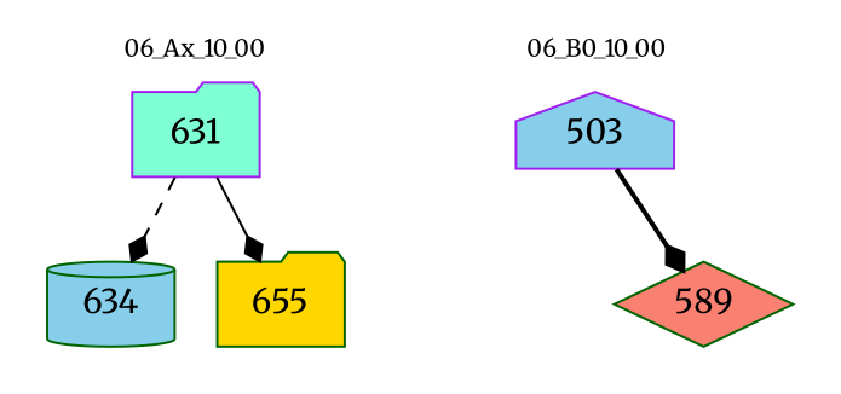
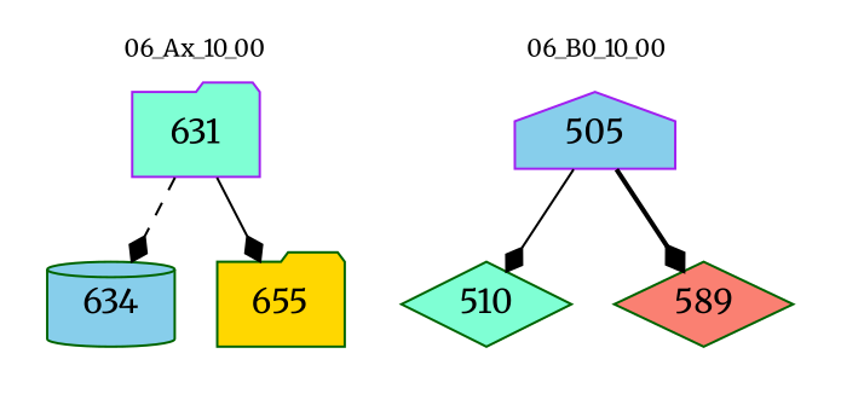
  digraph {
    fontname=Merriweather
    node [color=darkgreen fillcolor=aquamarine fontname=Merriweather shape=folder style=filled]
    edge [arrowhead=diamond color=black fontname=Merriweather style=solid]
    n1 [color=purple label=631]
    n2 [fillcolor=skyblue label=634 shape=cylinder]
    n3 [fillcolor=gold label=655]
-   n4 [color=purple fillcolor=skyblue label=503 shape=house]
+   n4 [color=purple fillcolor=skyblue label=505 shape=house]
+   n5 [label=510 shape=diamond]
    n6 [fillcolor=salmon label=589 shape=diamond]
    subgraph cluster_1 {
      color=white
      fontsize=10
      label="06_Ax_10_00"
      n1
      n2
      n3
    }
    subgraph cluster_2 {
      color=white
      fontsize=10
      label="06_B0_10_00"
      n4
+     n5
      n6
    }
    n1 -> n2 [style=dashed]
    n1 -> n3
+   n4 -> n5
    n4 -> n6 [style=bold]
  }
